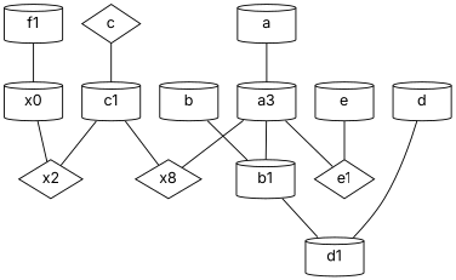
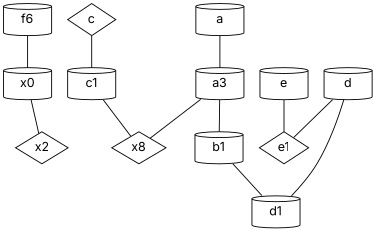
  graph {
    fontname=Inter
    node [fontname=Inter labelfontsize=50 shape=cylinder]
    edge [fontname=Inter]
    n1 [label=x8 shape=diamond]
    c1
    x2 [shape=diamond]
    n4 [label=a3]
    e1 [shape=diamond]
    b1
    d1
    x0
    a
-   f1
+   f1 [label=f6]
    d
    c [shape=diamond]
-   b
    e
    c1 -- n1
-   c1 -- x2
    n4 -- n1
-   n4 -- e1
+   d -- e1
    n4 -- b1
    b1 -- d1
    x0 -- x2
    a -- n4
    f1 -- x0
    d -- d1
    c -- c1
-   b -- b1
    e -- e1
  }
